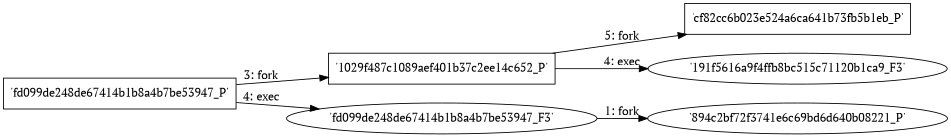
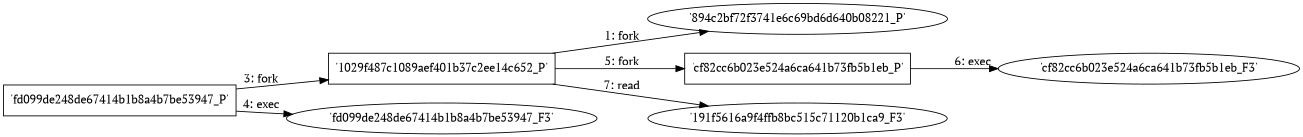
  digraph {
    engine=neato
    fixedsize=false
    fontname="PT Serif"
    fontsize=10
    nodesep=0.3
    rankdir=LR
    ranksep=0
    splines=true
    node [fontname="PT Serif" node_type=Process shape=ellipse]
    edge [fontname="PT Serif"]
    "'894c2bf72f3741e6c69bd6d640b08221_P'"
    "'1029f487c1089aef401b37c2ee14c652_P'" [shape=box]
    "'cf82cc6b023e524a6ca641b73fb5b1eb_P'" [shape=box]
    "'191f5616a9f4ffb8bc515c71120b1ca9_F3'" [node_type=file]
    "'fd099de248de67414b1b8a4b7be53947_P'" [shape=box]
    "'fd099de248de67414b1b8a4b7be53947_F3'" [node_type=File]
-   "'fd099de248de67414b1b8a4b7be53947_F3'" -> "'894c2bf72f3741e6c69bd6d640b08221_P'" [label="1: fork"]
+   "'cf82cc6b023e524a6ca641b73fb5b1eb_F3'" [node_type=File]
+   "'1029f487c1089aef401b37c2ee14c652_P'" -> "'894c2bf72f3741e6c69bd6d640b08221_P'" [label="1: fork"]
    "'1029f487c1089aef401b37c2ee14c652_P'" -> "'cf82cc6b023e524a6ca641b73fb5b1eb_P'" [label="5: fork"]
-   "'1029f487c1089aef401b37c2ee14c652_P'" -> "'191f5616a9f4ffb8bc515c71120b1ca9_F3'" [label="4: exec"]
+   "'1029f487c1089aef401b37c2ee14c652_P'" -> "'191f5616a9f4ffb8bc515c71120b1ca9_F3'" [label="7: read"]
+   "'cf82cc6b023e524a6ca641b73fb5b1eb_P'" -> "'cf82cc6b023e524a6ca641b73fb5b1eb_F3'" [label="6: exec"]
    "'fd099de248de67414b1b8a4b7be53947_P'" -> "'1029f487c1089aef401b37c2ee14c652_P'" [label="3: fork"]
    "'fd099de248de67414b1b8a4b7be53947_P'" -> "'fd099de248de67414b1b8a4b7be53947_F3'" [label="4: exec"]
  }
